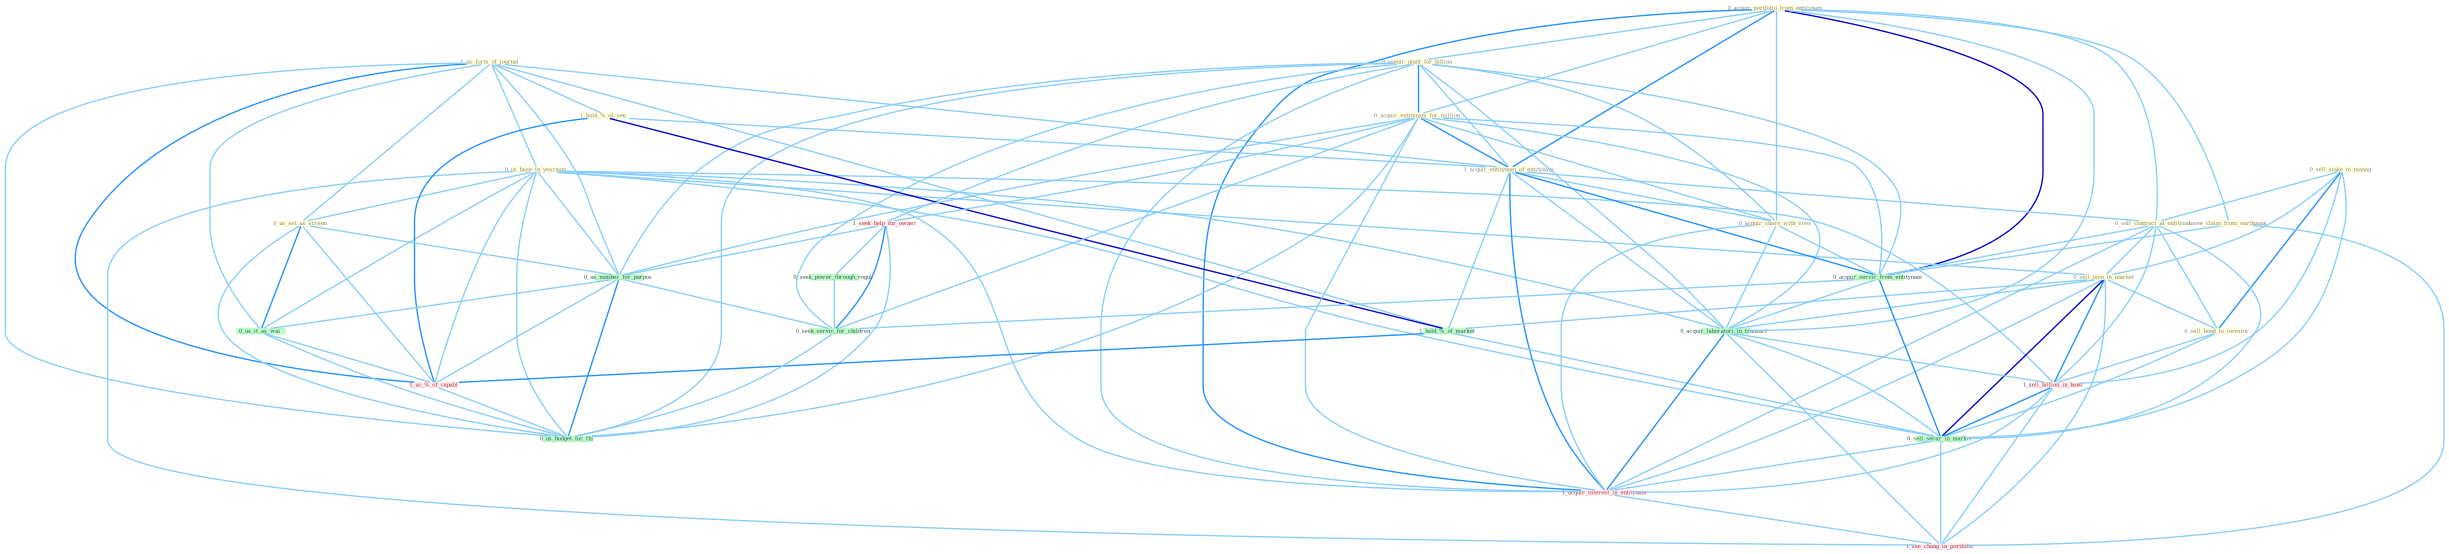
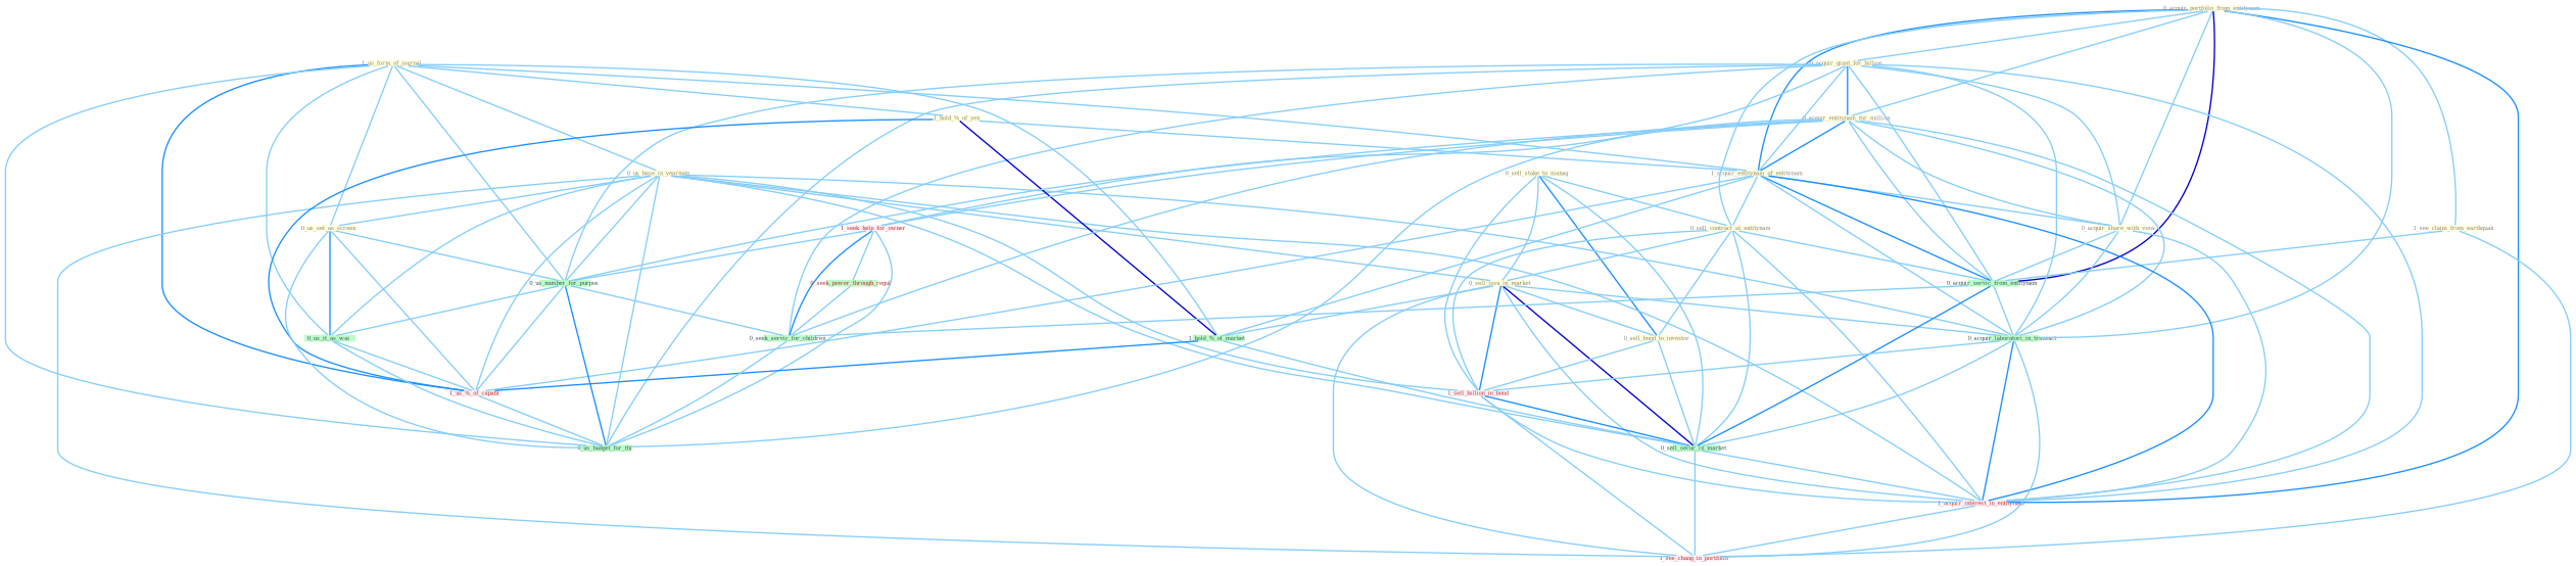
  graph {
    node [color="#ffffe0" fixedsize=true fontcolor="#8b7d6b" fontsize=4 shape=polygon style=filled]
    edge [color="#87cefa" w=1]
    "1_us_form_of_journal " [height=.06 width=.5]
    "0_sell_stake_to_manag " [height=.06 width=.5]
    "0_acquir_portfolio_from_entitynam " [height=.06 width=.5]
    "0_acquir_giant_for_billion " [height=.06 width=.5]
    "0_us_base_in_yearnum " [height=.06 width=.5]
    "1_hold_%_of_yen " [height=.06 width=.5]
    "0_us_set_as_screen " [height=.06 width=.5]
    "0_acquir_entitynam_for_million " [height=.06 width=.5]
    "1_see_claim_from_earthquak " [height=.06 width=.5]
    "1_acquir_entitynam_of_entitynam " [height=.06 width=.5]
    "0_sell_contract_at_entitynam " [height=.06 width=.5]
    "0_sell_issu_in_market " [height=.06 width=.5]
    "0_acquir_share_with_view " [height=.06 width=.5]
    "0_sell_bond_to_investor " [height=.06 width=.5]
    "1_seek_help_for_owner " [color="#fff0f5" fontcolor="#b22222" height=.06 width=.5]
    "1_sell_billion_in_bond " [color="#fff0f5" fontcolor="#b22222" height=.06 width=.5]
    "1_us_%_of_capabl " [color="#fff0f5" fontcolor="#b22222" height=.06 width=.5]
    "1_acquir_interest_in_entitynam " [color="#fff0f5" fontcolor="#b22222" height=.06 width=.5]
    "1_see_chang_in_portfolio " [color="#fff0f5" fontcolor="#b22222" height=.06 width=.5]
    "1_hold_%_of_market " [color="#BDFCC9" fontcolor="#2f4f4f" height=.06 width=.5]
    "0_us_number_for_purpos " [color="#BDFCC9" fontcolor="#2f4f4f" height=.06 width=.5]
    "0_us_it_as_wai " [color="#BDFCC9" fontcolor="#2f4f4f" height=.06 width=.5]
    "0_us_budget_for_thi " [color="#BDFCC9" fontcolor="#2f4f4f" height=.06 width=.5]
    "0_sell_secur_in_market " [color="#BDFCC9" fontcolor="#2f4f4f" height=.06 width=.5]
    "0_acquir_servic_from_entitynam " [color="#BDFCC9" fontcolor="#2f4f4f" height=.06 width=.5]
    "0_acquir_laboratori_in_transact " [color="#BDFCC9" fontcolor="#2f4f4f" height=.06 width=.5]
    "0_seek_servic_for_children " [color="#BDFCC9" fontcolor="#2f4f4f" height=.06 width=.5]
-   "0_seek_power_through_regul " [color="#BDFCC9" fontcolor="#2f4f4f" height=.06 width=.5]
+   "0_seek_power_through_regul " [color="#BDFCC9" fontcolor="#b22222" height=.06 width=.5]
    subgraph sub_1 {
      "1_us_form_of_journal "
      "0_sell_stake_to_manag "
      "0_acquir_portfolio_from_entitynam "
      "0_acquir_giant_for_billion "
      "0_us_base_in_yearnum "
      "1_hold_%_of_yen "
      "0_us_set_as_screen "
      "0_acquir_entitynam_for_million "
      "1_see_claim_from_earthquak "
      "1_acquir_entitynam_of_entitynam "
      "0_sell_contract_at_entitynam "
      "0_sell_issu_in_market "
      "0_acquir_share_with_view "
      "0_sell_bond_to_investor "
    }
    subgraph sub_2 {
      "1_seek_help_for_owner "
      "1_sell_billion_in_bond "
      "1_us_%_of_capabl "
      "1_acquir_interest_in_entitynam "
      "1_see_chang_in_portfolio "
    }
    "1_us_form_of_journal " -- "0_us_base_in_yearnum "
    "1_us_form_of_journal " -- "1_hold_%_of_yen "
    "1_us_form_of_journal " -- "0_us_set_as_screen "
    "1_us_form_of_journal " -- "1_acquir_entitynam_of_entitynam "
    "1_us_form_of_journal " -- "1_us_%_of_capabl " [color="#1e90ff" w=2]
    "1_us_form_of_journal " -- "1_hold_%_of_market "
    "1_us_form_of_journal " -- "0_us_number_for_purpos "
    "1_us_form_of_journal " -- "0_us_it_as_wai "
    "1_us_form_of_journal " -- "0_us_budget_for_thi "
    "0_sell_stake_to_manag " -- "0_sell_contract_at_entitynam "
    "0_sell_stake_to_manag " -- "0_sell_issu_in_market "
    "0_sell_stake_to_manag " -- "0_sell_bond_to_investor " [color="#1e90ff" w=2]
    "0_sell_stake_to_manag " -- "1_sell_billion_in_bond "
    "0_sell_stake_to_manag " -- "0_sell_secur_in_market "
    "0_acquir_portfolio_from_entitynam " -- "0_acquir_giant_for_billion "
    "0_acquir_portfolio_from_entitynam " -- "0_acquir_entitynam_for_million "
    "0_acquir_portfolio_from_entitynam " -- "1_see_claim_from_earthquak "
    "0_acquir_portfolio_from_entitynam " -- "1_acquir_entitynam_of_entitynam " [color="#1e90ff" w=2]
    "0_acquir_portfolio_from_entitynam " -- "0_sell_contract_at_entitynam "
    "0_acquir_portfolio_from_entitynam " -- "0_acquir_share_with_view "
    "0_acquir_portfolio_from_entitynam " -- "1_acquir_interest_in_entitynam " [color="#1e90ff" w=2]
    "0_acquir_portfolio_from_entitynam " -- "0_acquir_servic_from_entitynam " [color="#0000cd" w=3]
    "0_acquir_portfolio_from_entitynam " -- "0_acquir_laboratori_in_transact "
    "0_acquir_giant_for_billion " -- "0_acquir_entitynam_for_million " [color="#1e90ff" w=2]
    "0_acquir_giant_for_billion " -- "1_acquir_entitynam_of_entitynam "
    "0_acquir_giant_for_billion " -- "0_acquir_share_with_view "
    "0_acquir_giant_for_billion " -- "1_seek_help_for_owner "
    "0_acquir_giant_for_billion " -- "1_acquir_interest_in_entitynam "
    "0_acquir_giant_for_billion " -- "0_us_number_for_purpos "
    "0_acquir_giant_for_billion " -- "0_us_budget_for_thi "
    "0_acquir_giant_for_billion " -- "0_acquir_servic_from_entitynam "
    "0_acquir_giant_for_billion " -- "0_acquir_laboratori_in_transact "
    "0_acquir_giant_for_billion " -- "0_seek_servic_for_children "
    "0_us_base_in_yearnum " -- "0_us_set_as_screen "
    "0_us_base_in_yearnum " -- "0_sell_issu_in_market "
    "0_us_base_in_yearnum " -- "1_sell_billion_in_bond "
    "0_us_base_in_yearnum " -- "1_us_%_of_capabl "
    "0_us_base_in_yearnum " -- "1_acquir_interest_in_entitynam "
    "0_us_base_in_yearnum " -- "1_see_chang_in_portfolio "
    "0_us_base_in_yearnum " -- "0_us_number_for_purpos "
    "0_us_base_in_yearnum " -- "0_us_it_as_wai "
    "0_us_base_in_yearnum " -- "0_us_budget_for_thi "
    "0_us_base_in_yearnum " -- "0_sell_secur_in_market "
    "0_us_base_in_yearnum " -- "0_acquir_laboratori_in_transact "
    "1_hold_%_of_yen " -- "1_acquir_entitynam_of_entitynam "
    "1_hold_%_of_yen " -- "1_us_%_of_capabl " [color="#1e90ff" w=2]
    "1_hold_%_of_yen " -- "1_hold_%_of_market " [color="#0000cd" w=3]
    "0_us_set_as_screen " -- "1_us_%_of_capabl "
    "0_us_set_as_screen " -- "0_us_number_for_purpos "
    "0_us_set_as_screen " -- "0_us_it_as_wai " [color="#1e90ff" w=2]
    "0_us_set_as_screen " -- "0_us_budget_for_thi "
    "0_acquir_entitynam_for_million " -- "1_acquir_entitynam_of_entitynam " [color="#1e90ff" w=2]
    "0_acquir_entitynam_for_million " -- "0_acquir_share_with_view "
    "0_acquir_entitynam_for_million " -- "1_seek_help_for_owner "
    "0_acquir_entitynam_for_million " -- "1_acquir_interest_in_entitynam "
    "0_acquir_entitynam_for_million " -- "0_us_number_for_purpos "
    "0_acquir_entitynam_for_million " -- "0_us_budget_for_thi "
    "0_acquir_entitynam_for_million " -- "0_acquir_servic_from_entitynam "
    "0_acquir_entitynam_for_million " -- "0_acquir_laboratori_in_transact "
    "0_acquir_entitynam_for_million " -- "0_seek_servic_for_children "
    "1_see_claim_from_earthquak " -- "1_see_chang_in_portfolio "
    "1_see_claim_from_earthquak " -- "0_acquir_servic_from_entitynam "
    "1_acquir_entitynam_of_entitynam " -- "0_sell_contract_at_entitynam "
    "1_acquir_entitynam_of_entitynam " -- "0_acquir_share_with_view "
+   "1_acquir_entitynam_of_entitynam " -- "1_us_%_of_capabl "
    "1_acquir_entitynam_of_entitynam " -- "1_acquir_interest_in_entitynam " [color="#1e90ff" w=2]
    "1_acquir_entitynam_of_entitynam " -- "1_hold_%_of_market "
    "1_acquir_entitynam_of_entitynam " -- "0_acquir_servic_from_entitynam " [color="#1e90ff" w=2]
    "1_acquir_entitynam_of_entitynam " -- "0_acquir_laboratori_in_transact "
    "0_sell_contract_at_entitynam " -- "0_sell_issu_in_market "
    "0_sell_contract_at_entitynam " -- "0_sell_bond_to_investor "
    "0_sell_contract_at_entitynam " -- "1_sell_billion_in_bond "
    "0_sell_contract_at_entitynam " -- "1_acquir_interest_in_entitynam "
    "0_sell_contract_at_entitynam " -- "0_sell_secur_in_market "
    "0_sell_contract_at_entitynam " -- "0_acquir_servic_from_entitynam "
    "0_sell_issu_in_market " -- "0_sell_bond_to_investor "
    "0_sell_issu_in_market " -- "1_sell_billion_in_bond " [color="#1e90ff" w=2]
    "0_sell_issu_in_market " -- "1_acquir_interest_in_entitynam "
    "0_sell_issu_in_market " -- "1_see_chang_in_portfolio "
    "0_sell_issu_in_market " -- "1_hold_%_of_market "
    "0_sell_issu_in_market " -- "0_sell_secur_in_market " [color="#0000cd" w=3]
    "0_sell_issu_in_market " -- "0_acquir_laboratori_in_transact "
    "0_acquir_share_with_view " -- "1_acquir_interest_in_entitynam "
    "0_acquir_share_with_view " -- "0_acquir_servic_from_entitynam "
    "0_acquir_share_with_view " -- "0_acquir_laboratori_in_transact "
    "0_sell_bond_to_investor " -- "1_sell_billion_in_bond "
    "0_sell_bond_to_investor " -- "0_sell_secur_in_market "
    "1_seek_help_for_owner " -- "0_us_number_for_purpos "
    "1_seek_help_for_owner " -- "0_us_budget_for_thi "
    "1_seek_help_for_owner " -- "0_seek_servic_for_children " [color="#1e90ff" w=2]
    "1_seek_help_for_owner " -- "0_seek_power_through_regul "
    "1_sell_billion_in_bond " -- "1_acquir_interest_in_entitynam "
    "1_sell_billion_in_bond " -- "1_see_chang_in_portfolio "
    "1_sell_billion_in_bond " -- "0_sell_secur_in_market " [color="#1e90ff" w=2]
    "1_us_%_of_capabl " -- "0_us_budget_for_thi "
    "1_acquir_interest_in_entitynam " -- "1_see_chang_in_portfolio "
    "1_hold_%_of_market " -- "1_us_%_of_capabl " [color="#1e90ff" w=2]
    "1_hold_%_of_market " -- "0_sell_secur_in_market "
    "0_us_number_for_purpos " -- "1_us_%_of_capabl "
    "0_us_number_for_purpos " -- "0_us_it_as_wai "
    "0_us_number_for_purpos " -- "0_us_budget_for_thi " [color="#1e90ff" w=2]
    "0_us_number_for_purpos " -- "0_seek_servic_for_children "
    "0_us_it_as_wai " -- "1_us_%_of_capabl "
    "0_us_it_as_wai " -- "0_us_budget_for_thi "
    "0_sell_secur_in_market " -- "1_acquir_interest_in_entitynam "
    "0_sell_secur_in_market " -- "1_see_chang_in_portfolio "
    "0_acquir_servic_from_entitynam " -- "0_sell_secur_in_market " [color="#1e90ff" w=2]
    "0_acquir_servic_from_entitynam " -- "0_acquir_laboratori_in_transact "
    "0_acquir_servic_from_entitynam " -- "0_seek_servic_for_children "
    "0_acquir_laboratori_in_transact " -- "1_sell_billion_in_bond "
    "0_acquir_laboratori_in_transact " -- "1_acquir_interest_in_entitynam " [color="#1e90ff" w=2]
    "0_acquir_laboratori_in_transact " -- "1_see_chang_in_portfolio "
    "0_acquir_laboratori_in_transact " -- "0_sell_secur_in_market "
    "0_seek_servic_for_children " -- "0_us_budget_for_thi "
    "0_seek_power_through_regul " -- "0_seek_servic_for_children "
  }
